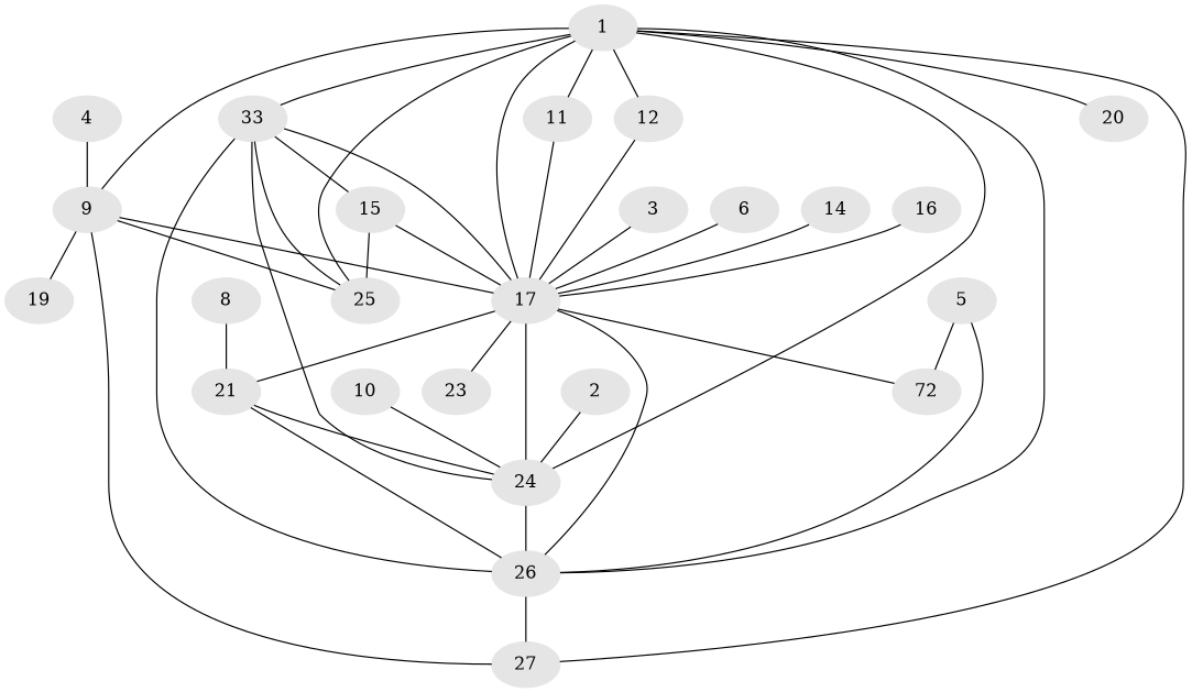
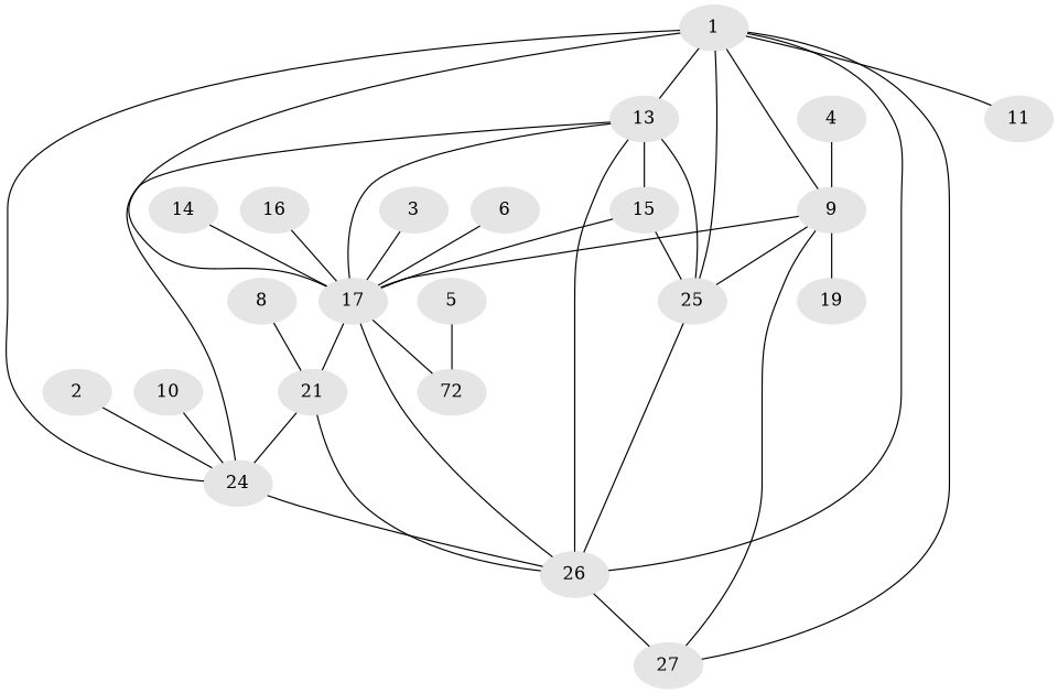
  graph {
    node [color=gray90 style=filled]
    edge [weight=1.0]
    1
    9
    11
-   12
-   13 [label=33]
+   13
    17
-   20
    24
    25
    26
    27
    19
    15
    n14 [label=72]
    21
-   23
    2
    3
    4
    5
    6
    8
    10
    14
    16
    1 -- 9
    1 -- 11
-   1 -- 12
    1 -- 13 [weight=2.0]
    1 -- 17
-   1 -- 20 [weight=2.0]
    1 -- 24
    1 -- 25
    1 -- 26
    1 -- 27
    9 -- 17
    9 -- 25
    9 -- 27
    9 -- 19
-   11 -- 17
-   12 -- 17
    13 -- 17 [weight=2.0]
    13 -- 24
    13 -- 25 [weight=2.0]
    13 -- 26
    13 -- 15
-   17 -- 24
    17 -- 26
    17 -- n14
    17 -- 21 [weight=2.0]
-   17 -- 23
    24 -- 26 [weight=2.0]
-   5 -- 26
+   25 -- 26
    26 -- 27 [weight=2.0]
    15 -- 17
    15 -- 25
    21 -- 24
    21 -- 26
    2 -- 24
    3 -- 17
    4 -- 9
    5 -- n14
    6 -- 17
    8 -- 21
    10 -- 24
    14 -- 17
    16 -- 17
  }
